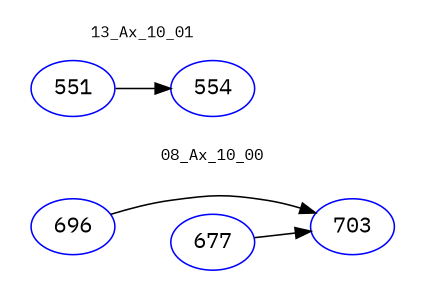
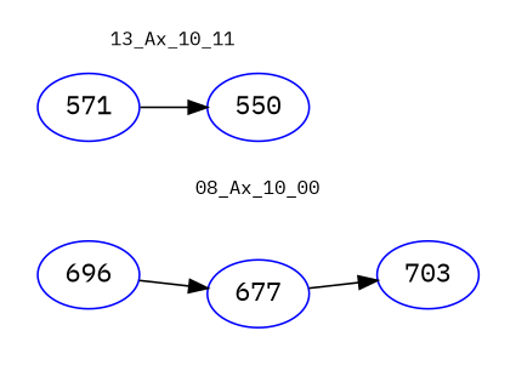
  digraph {
    fontname="IBM Plex Mono"
    rankdir=LR
    node [color=blue fontname="IBM Plex Mono"]
    edge [color=black fontname="IBM Plex Mono"]
    n1 [label=696]
    n2 [label=677]
    n3 [label=703]
-   n4 [label=551]
-   n5 [label=554]
+   n4 [label=571]
+   n5 [label=550]
    subgraph cluster_1 {
      color=white
      fontsize=10
      label="08_Ax_10_00"
      n1
      n2
      n3
    }
    subgraph cluster_2 {
      color=white
      fontsize=10
-     label="13_Ax_10_01"
+     label="13_Ax_10_11"
      n4
      n5
    }
-   n1 -> n3
+   n1 -> n2
    n2 -> n3
    n4 -> n5
  }
